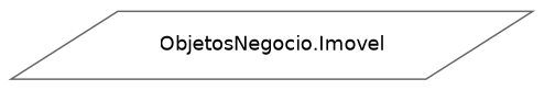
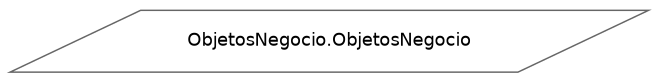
  digraph {
    rankdir=LR
-   n1 [color=grey40 fillcolor=white fontname=Helvetica fontsize=12 height=0.2 label="ObjetosNegocio.Imovel" shape=parallelogram style=filled width=0.4]
+   n1 [color=grey40 fillcolor=white fontname=Helvetica fontsize=12 height=0.2 label="ObjetosNegocio.ObjetosNegocio" shape=parallelogram style=filled width=0.4]
  }
